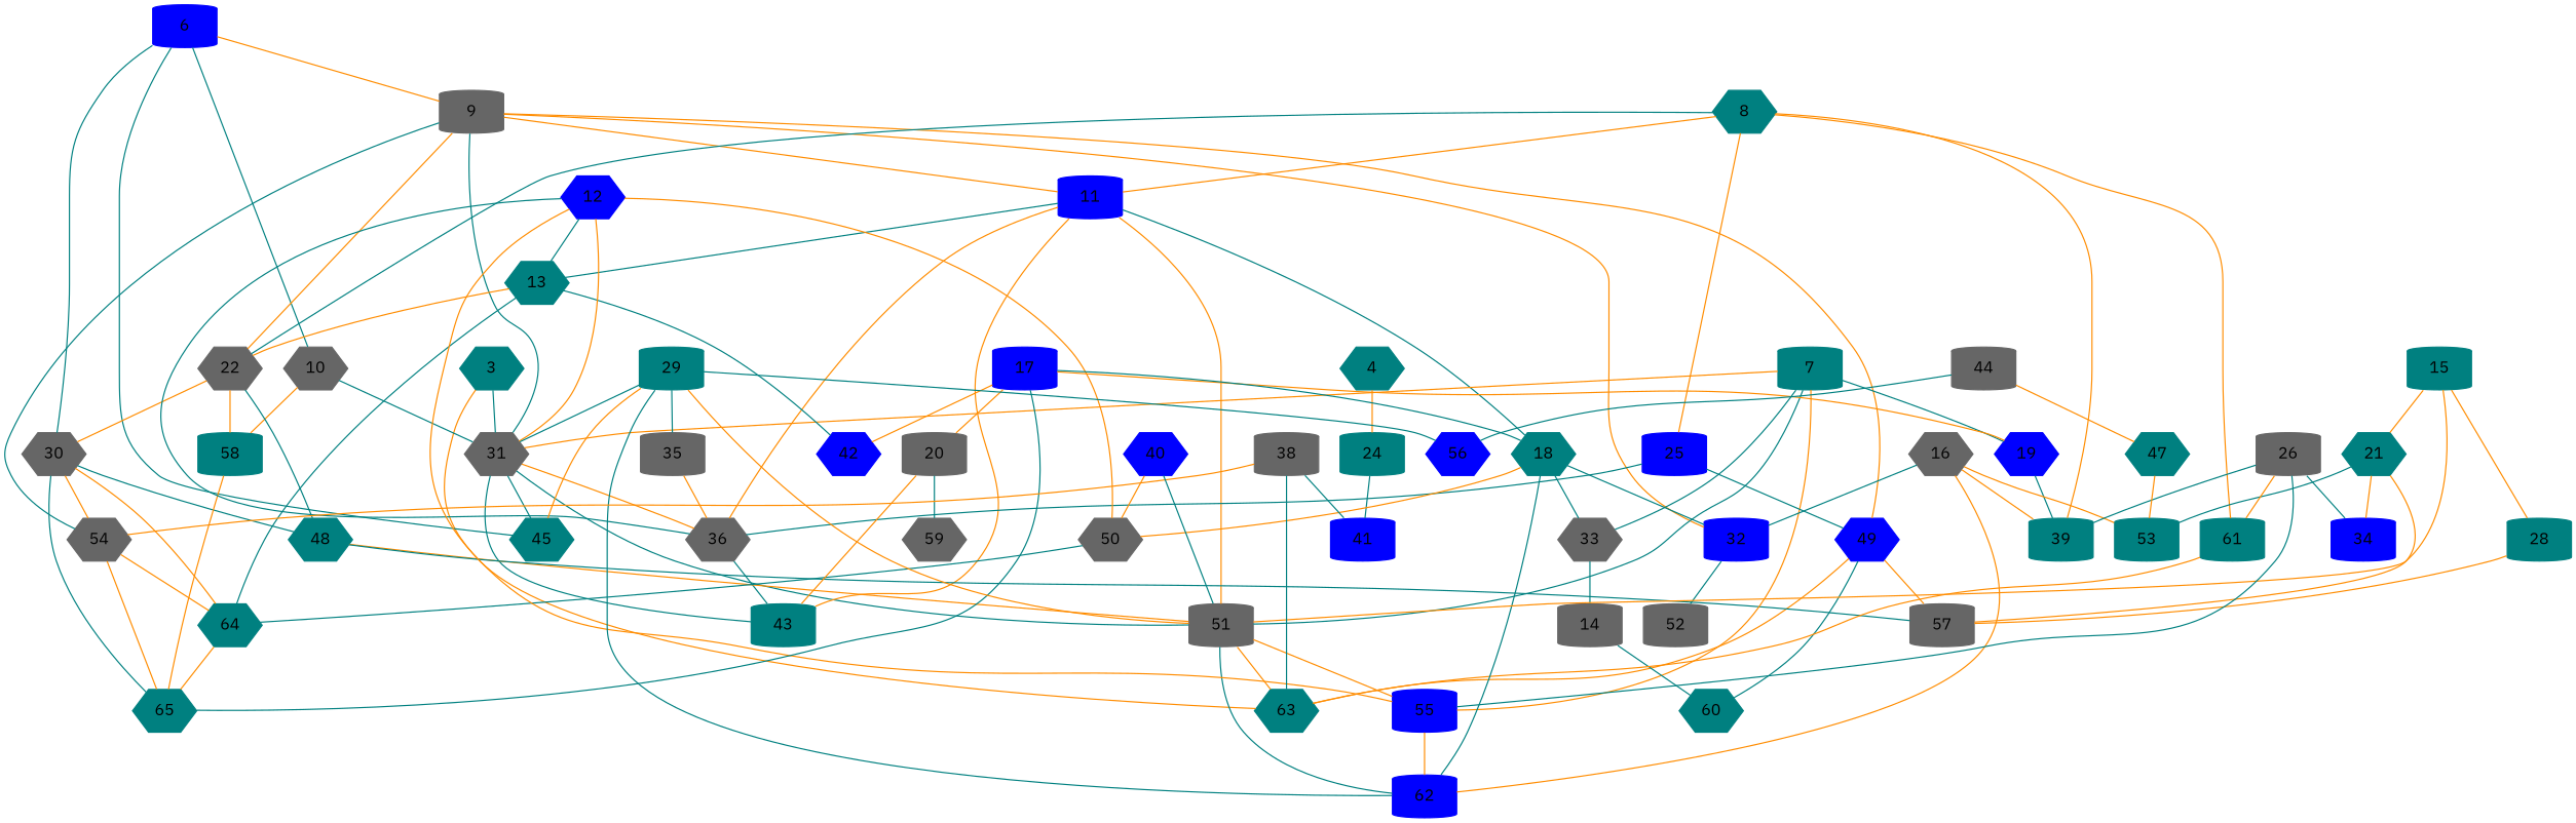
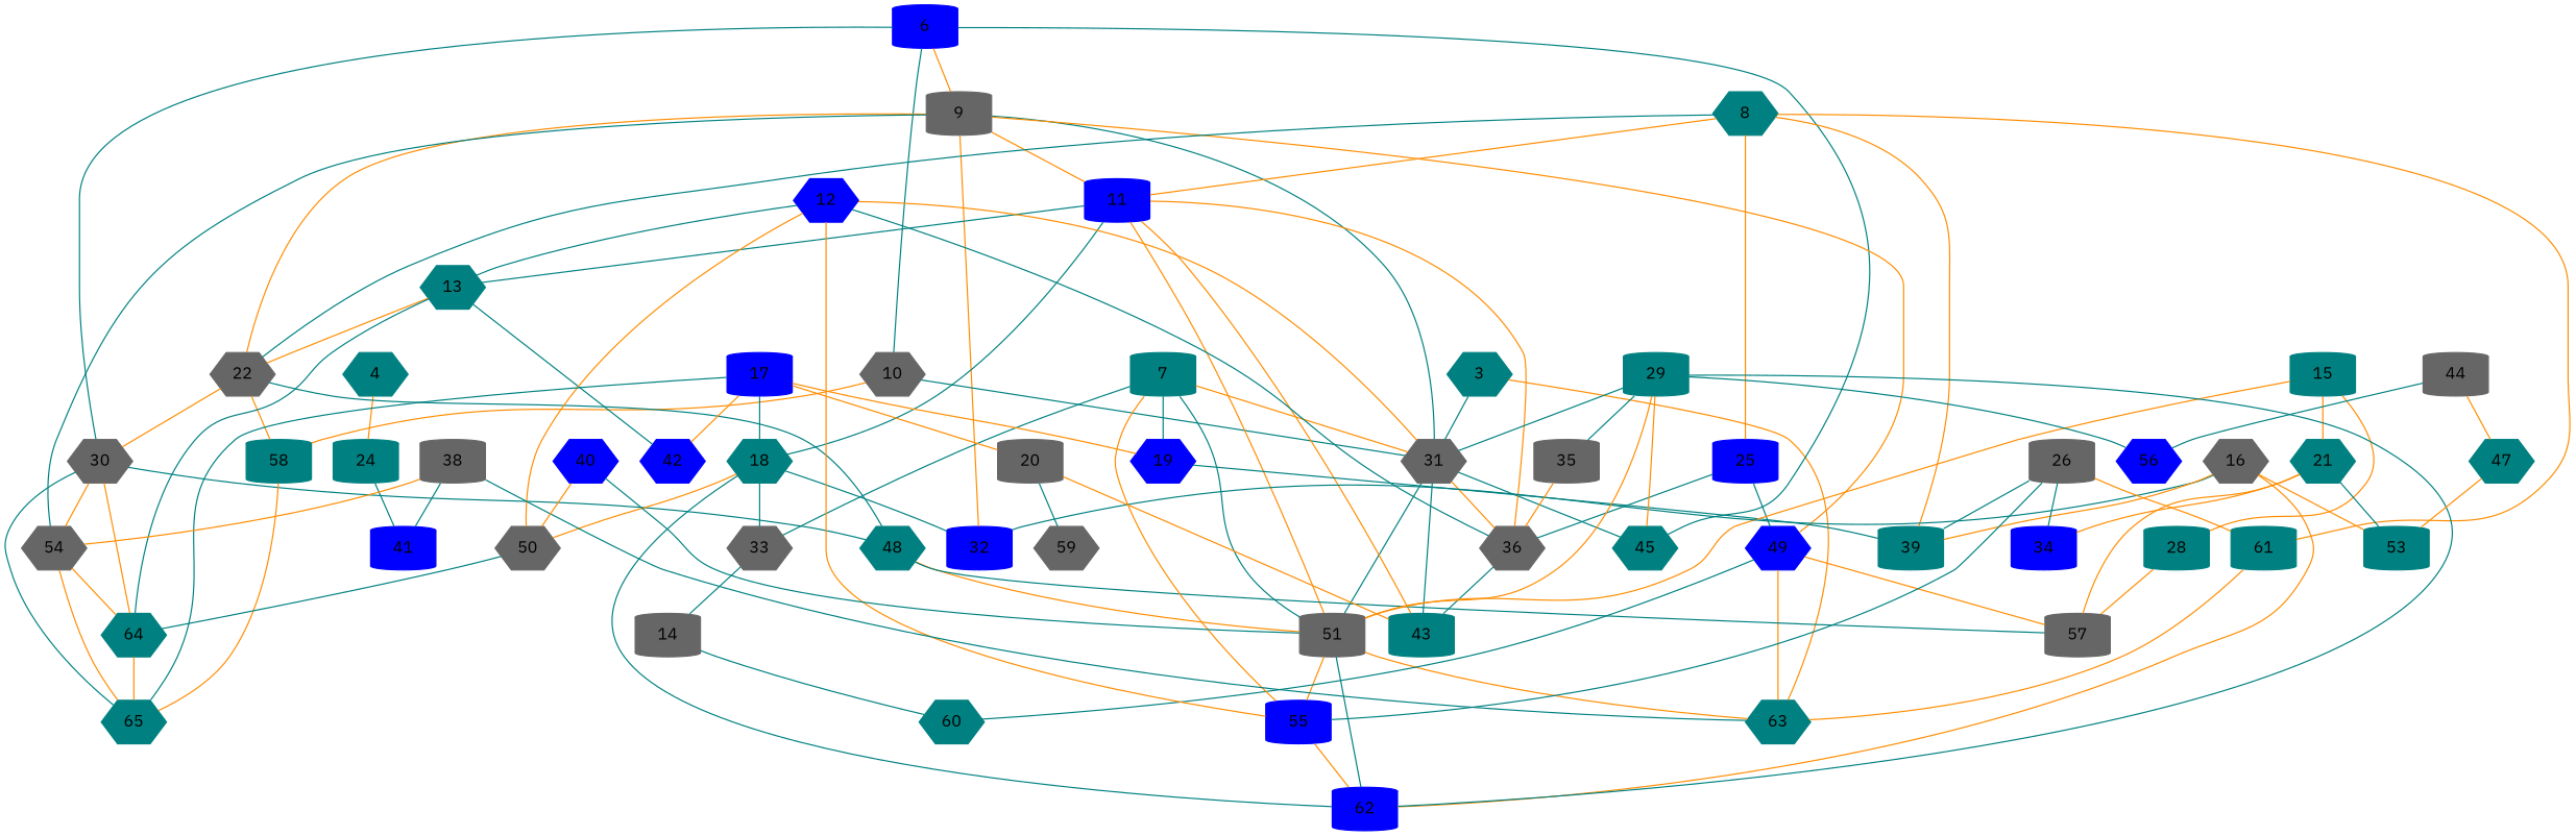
  graph {
    fontname="IBM Plex Sans"
    node [color=teal fontname="IBM Plex Sans" shape=hexagon style=filled]
    edge [color=darkorange fontname="IBM Plex Sans" weight=1.0]
    3
    31 [color=gray40]
    63
    45
    51 [color=gray40 shape=cylinder]
    36 [color=gray40]
    43 [shape=cylinder]
    4
    24 [shape=cylinder]
    41 [color=blue shape=cylinder]
    6 [color=blue shape=cylinder]
    9 [color=gray40 shape=cylinder]
    10 [color=gray40]
    30 [color=gray40]
    11 [color=blue shape=cylinder]
    22 [color=gray40]
    32 [color=blue shape=cylinder]
    49 [color=blue]
    54 [color=gray40]
    58 [shape=cylinder]
    64
    65
    48
    7 [shape=cylinder]
    19 [color=blue]
    33 [color=gray40]
    55 [color=blue shape=cylinder]
    39 [shape=cylinder]
    14 [color=gray40 shape=cylinder]
    62 [color=blue shape=cylinder]
    8
    25 [color=blue shape=cylinder]
    61 [shape=cylinder]
    13
    18
-   52 [color=gray40 shape=cylinder]
    60
    57 [color=gray40 shape=cylinder]
    42 [color=blue]
    50 [color=gray40]
    12 [color=blue]
    15 [shape=cylinder]
    21
    28 [shape=cylinder]
    53 [shape=cylinder]
    34 [color=blue shape=cylinder]
    16 [color=gray40]
    17 [color=blue shape=cylinder]
    20 [color=gray40 shape=cylinder]
    59 [color=gray40]
    26 [color=gray40 shape=cylinder]
    29 [shape=cylinder]
    35 [color=gray40 shape=cylinder]
    56 [color=blue]
    38 [color=gray40 shape=cylinder]
    40 [color=blue]
    44 [color=gray40 shape=cylinder]
    47
    3 -- 31 [color=teal]
    3 -- 63
    31 -- 45 [color=teal]
    31 -- 51 [color=teal]
    31 -- 36
    31 -- 43 [color=teal]
    51 -- 63
    51 -- 55
    51 -- 62 [color=teal]
    36 -- 43 [color=teal]
    4 -- 24
    24 -- 41 [color=teal]
    6 -- 45 [color=teal]
    6 -- 9
    6 -- 10 [color=teal]
    6 -- 30 [color=teal]
    9 -- 31 [color=teal]
    9 -- 11
    9 -- 22
    9 -- 32
    9 -- 49
    9 -- 54 [color=teal]
    10 -- 31 [color=teal]
    10 -- 58
    30 -- 54
    30 -- 64
    30 -- 65 [color=teal]
    30 -- 48 [color=teal]
    11 -- 51
    11 -- 36
    11 -- 43
    11 -- 13 [color=teal]
    11 -- 18 [color=teal weight=2.0]
    22 -- 30
    22 -- 58
    22 -- 48 [color=teal]
-   32 -- 52 [color=teal]
    49 -- 63
    49 -- 60 [color=teal]
    49 -- 57
    54 -- 64
    54 -- 65
    58 -- 65
    64 -- 65
    48 -- 51
    48 -- 57 [color=teal]
    7 -- 31
    7 -- 51 [color=teal]
    7 -- 19 [color=teal]
    7 -- 33 [color=teal]
    7 -- 55
    19 -- 39 [color=teal]
    33 -- 14 [color=teal]
    55 -- 62
    14 -- 60 [color=teal]
    8 -- 11
    8 -- 22 [color=teal]
    8 -- 39
    8 -- 25
    8 -- 61
    25 -- 36 [color=teal]
    25 -- 49 [color=teal]
    61 -- 63
    13 -- 22
    13 -- 64 [color=teal]
    13 -- 42 [color=teal]
    18 -- 32 [color=teal]
    18 -- 33 [color=teal]
    18 -- 62 [color=teal]
    18 -- 50
    50 -- 64 [color=teal]
    12 -- 31 [weight=2.0]
    12 -- 36 [color=teal]
    12 -- 55
    12 -- 13 [color=teal]
    12 -- 50
    15 -- 51
    15 -- 21
    15 -- 28
    21 -- 57
    21 -- 53 [color=teal]
    21 -- 34
    28 -- 57
    16 -- 32 [color=teal]
    16 -- 39
    16 -- 62
    16 -- 53
    17 -- 65 [color=teal]
    17 -- 19
    17 -- 18 [color=teal]
    17 -- 42
    17 -- 20
    20 -- 43
    20 -- 59 [color=teal]
    26 -- 55 [color=teal]
    26 -- 39 [color=teal]
    26 -- 61
    26 -- 34 [color=teal]
    29 -- 31 [color=teal]
    29 -- 45
    29 -- 51
    29 -- 62 [color=teal]
    29 -- 35 [color=teal]
    29 -- 56 [color=teal]
    35 -- 36
    38 -- 63 [color=teal]
    38 -- 41 [color=teal]
    38 -- 54
    40 -- 51 [color=teal]
    40 -- 50
    44 -- 56 [color=teal]
    44 -- 47
    47 -- 53
  }
